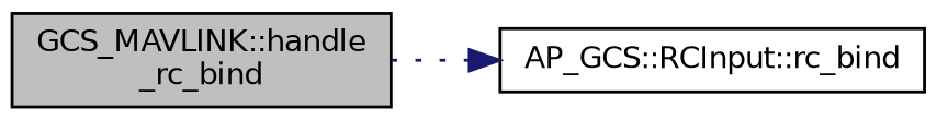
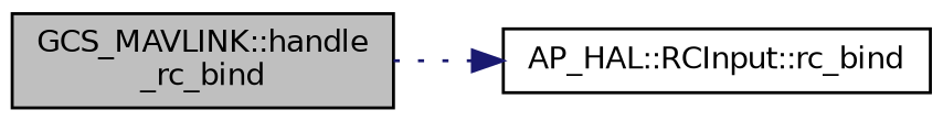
  digraph {
    rankdir=LR
    node [color=black fontname=Helvetica fontsize=10 shape=record style=filled]
    n1 [fillcolor=grey75 fontcolor=black height=0.2 label="GCS_MAVLINK::handle\l_rc_bind" width=0.4]
-   n2 [fillcolor=white height=0.2 label="AP_GCS::RCInput::rc_bind" width=0.4]
+   n2 [fillcolor=white height=0.2 label="AP_HAL::RCInput::rc_bind" width=0.4]
    n1 -> n2 [color=midnightblue fontname=Helvetica fontsize=10 labelfontname=Helvetica labelfontsize=10 style=dotted arrowhead=normal]
  }
